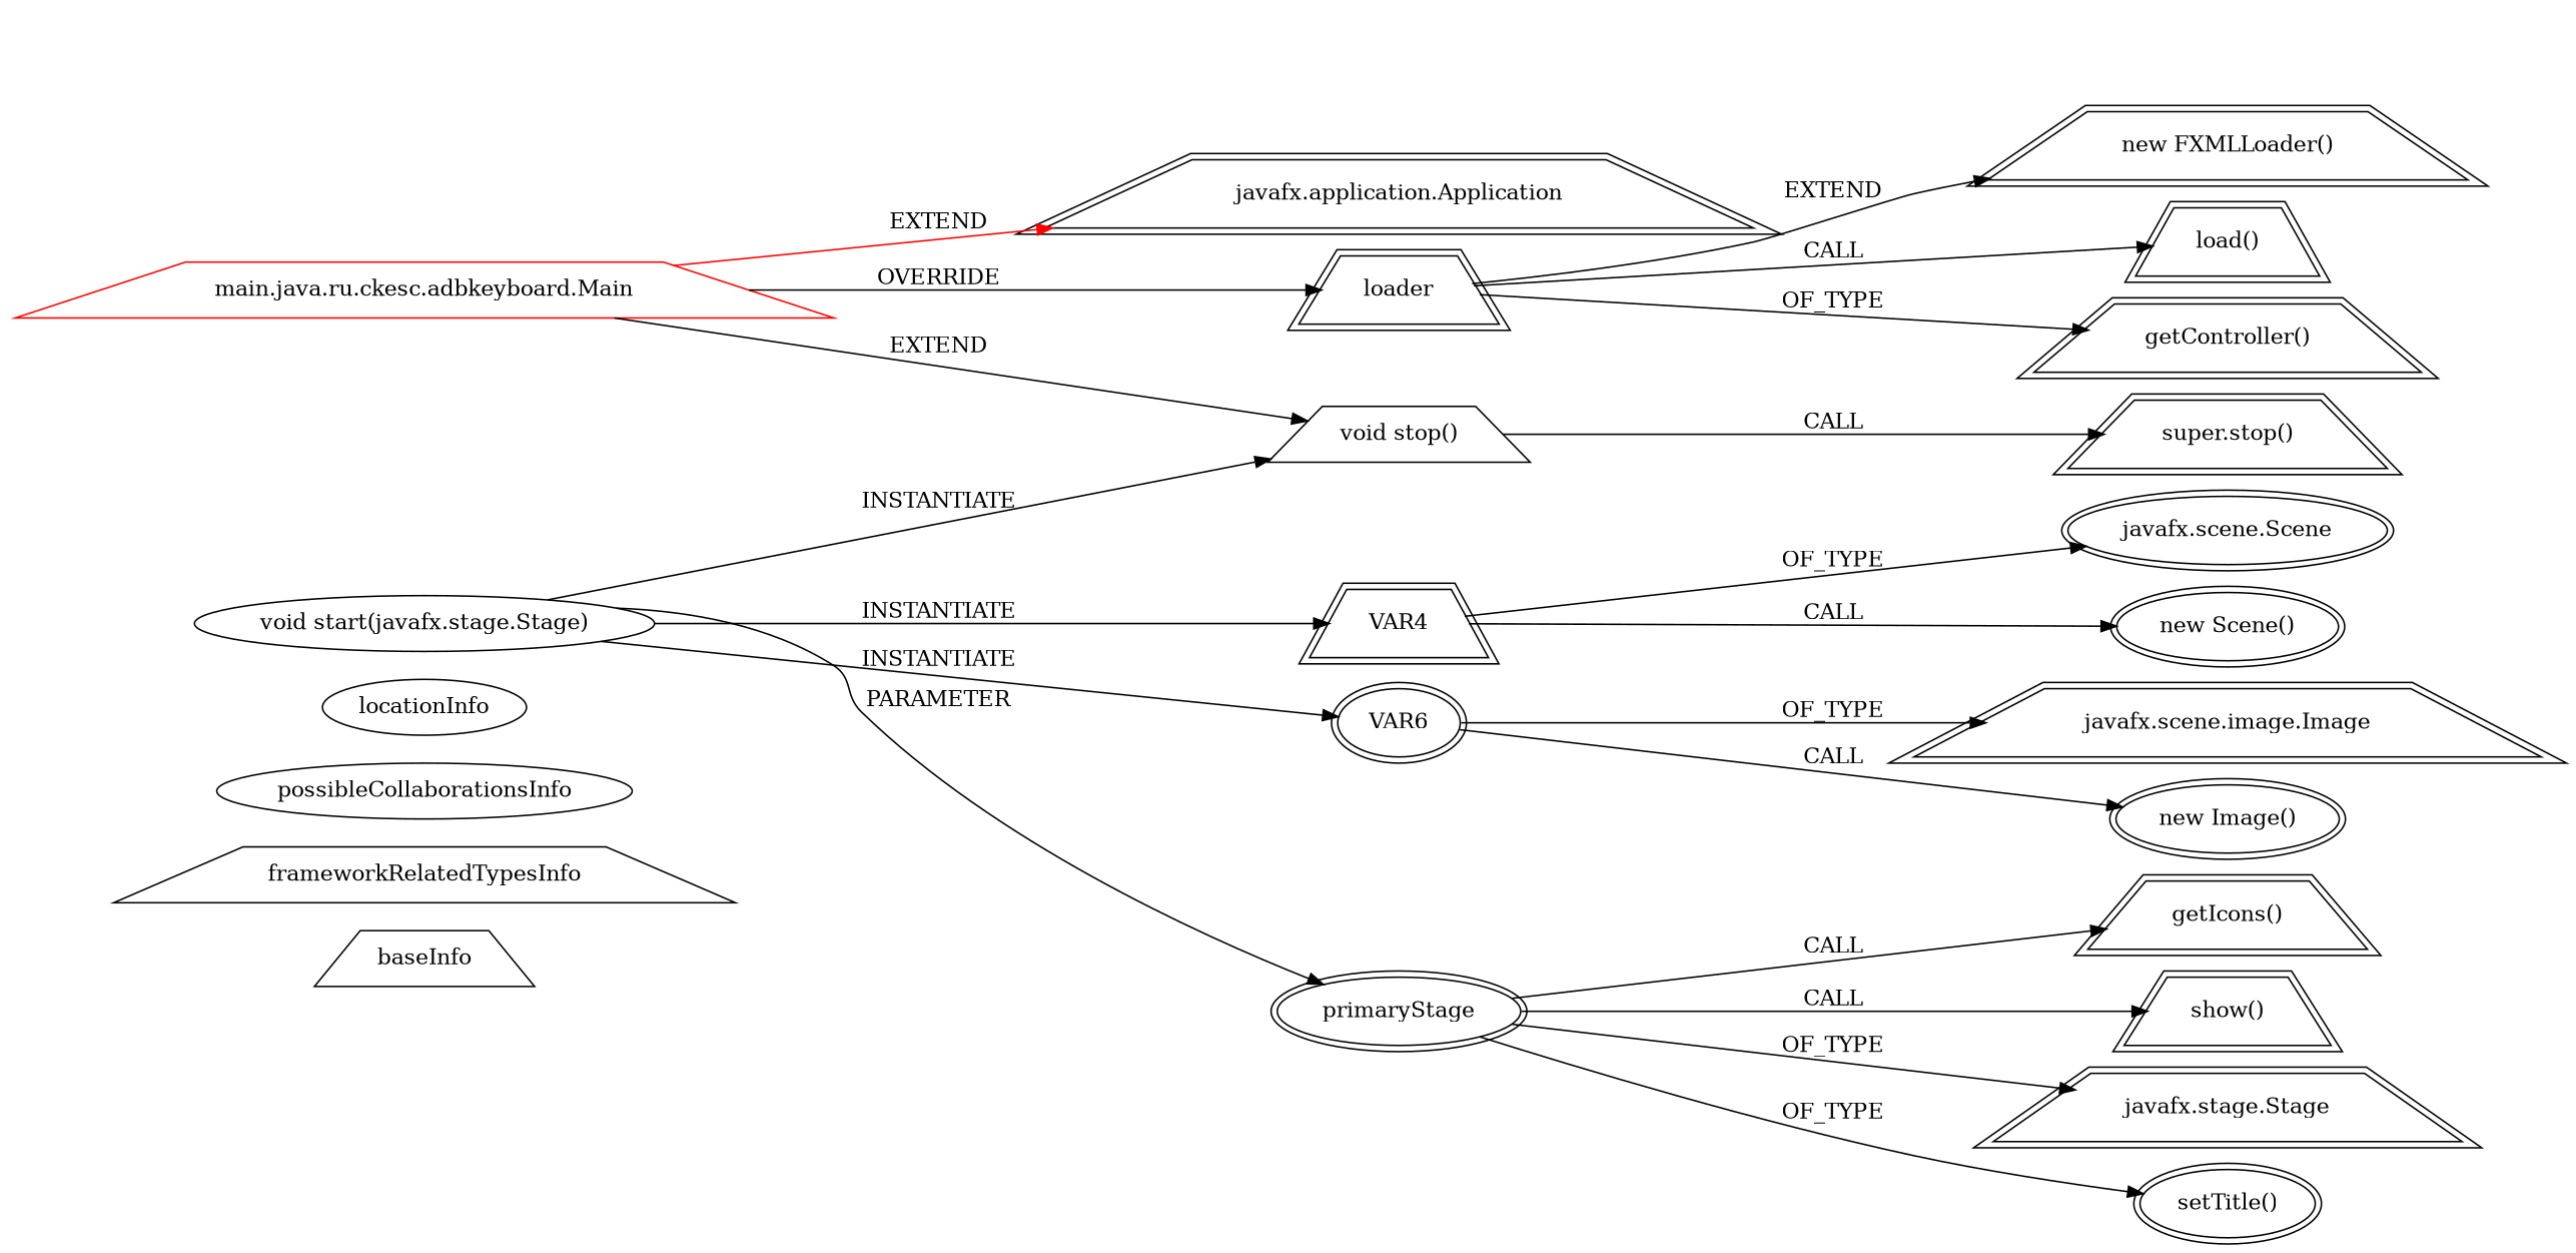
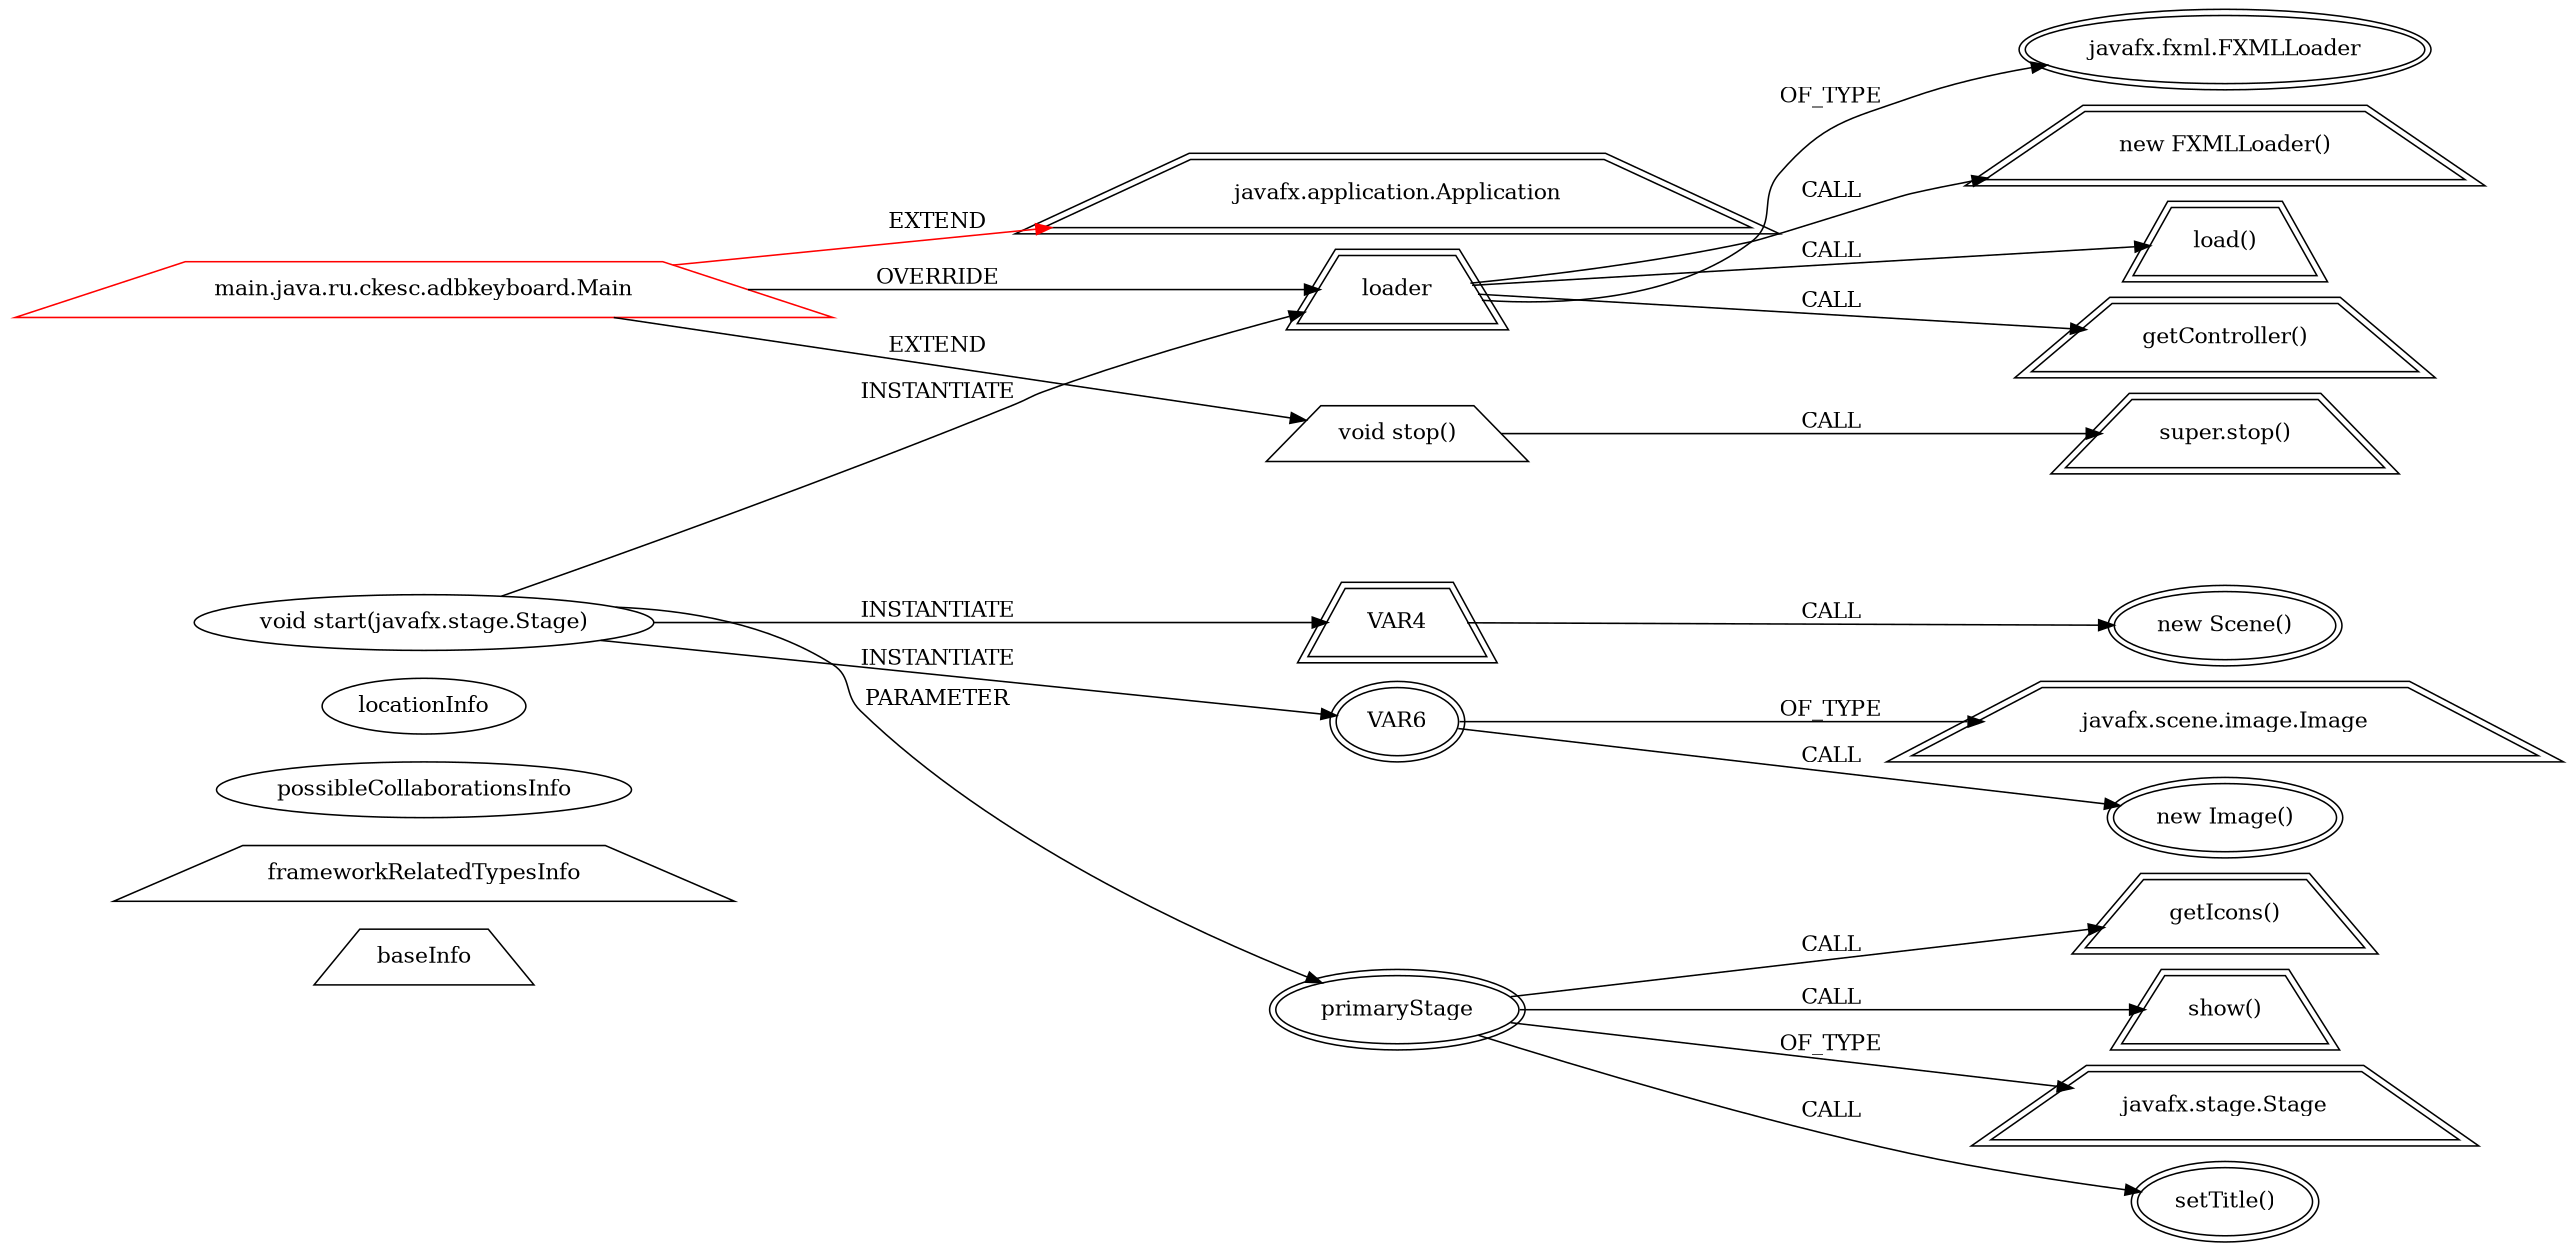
  digraph {
    rankdir=LR
    node [shape=trapezium isFrameworkType=true vertexType=FRAMEWORK_CLASS_TYPE peripheries=2]
    baseInfo [category=extension_graph graphId=2280 isAnonymous=false possibleRelation=false isFrameworkType="" vertexType="" peripheries=""]
    frameworkRelatedTypesInfo [0="javafx.application.Application" isFrameworkType="" vertexType="" peripheries=""]
    possibleCollaborationsInfo [shape=ellipse isFrameworkType="" vertexType="" peripheries=""]
    locationInfo [contextSignature=Main filePath="/ckesc-AdbKeyMonkey/AdbKeyMonkey-master/src/main/java/ru/ckesc/adbkeyboard/Main.java" graphId=2280 projectName="ckesc-AdbKeyMonkey" shape=ellipse isFrameworkType="" vertexType="" peripheries=""]
    n5 [color=red isFrameworkType=false label="main.java.ru.ckesc.adbkeyboard.Main" vertexType=ROOT_CLIENT_CLASS_DECLARATION peripheries=""]
    n6 [label="javafx.application.Application"]
    n7 [isFrameworkType=false label="void stop()" vertexType=OVERRIDING_METHOD_DECLARATION peripheries=""]
    n8 [label=loader vertexType=VARIABLE_EXPRESION]
    n9 [isFrameworkType=false label="void start(javafx.stage.Stage)" shape=ellipse vertexType=OVERRIDING_METHOD_DECLARATION peripheries=""]
    n10 [label=primaryStage shape=ellipse vertexType=PARAMETER_DECLARATION]
    n11 [label=VAR4 vertexType=VARIABLE_EXPRESION]
    n12 [label=VAR6 shape=ellipse vertexType=VARIABLE_EXPRESION]
    n13 [label="super.stop()" vertexType=SUPER_CALL]
    n14 [label="javafx.stage.Stage"]
    n15 [label="setTitle()" shape=ellipse vertexType=INSIDE_CALL]
    n16 [label="getIcons()" vertexType=INSIDE_CALL]
    n17 [label="show()" vertexType=INSIDE_CALL]
+   n18 [label="javafx.fxml.FXMLLoader" shape=ellipse]
    n19 [label="new FXMLLoader()" vertexType=CONSTRUCTOR_CALL]
    n20 [label="load()" vertexType=INSIDE_CALL]
    n21 [label="getController()" vertexType=INSIDE_CALL]
-   n22 [label="javafx.scene.Scene" shape=ellipse]
    n23 [label="new Scene()" shape=ellipse vertexType=CONSTRUCTOR_CALL]
    n24 [label="javafx.scene.image.Image"]
    n25 [label="new Image()" shape=ellipse vertexType=CONSTRUCTOR_CALL]
    n5 -> n6 [color=red label=EXTEND]
    n5 -> n7 [label=EXTEND]
    n5 -> n8 [label=OVERRIDE]
    n7 -> n13 [label=CALL]
-   n8 -> n19 [label=EXTEND]
+   n8 -> n18 [label=OF_TYPE]
+   n8 -> n19 [label=CALL]
    n8 -> n20 [label=CALL]
-   n8 -> n21 [label=OF_TYPE]
-   n9 -> n7 [label=INSTANTIATE]
+   n8 -> n21 [label=CALL]
+   n9 -> n8 [label=INSTANTIATE]
    n9 -> n10 [label=PARAMETER]
    n9 -> n11 [label=INSTANTIATE]
    n9 -> n12 [label=INSTANTIATE]
    n10 -> n14 [label=OF_TYPE]
-   n10 -> n15 [label=OF_TYPE]
+   n10 -> n15 [label=CALL]
    n10 -> n16 [label=CALL]
    n10 -> n17 [label=CALL]
-   n11 -> n22 [label=OF_TYPE]
    n11 -> n23 [label=CALL]
    n12 -> n24 [label=OF_TYPE]
    n12 -> n25 [label=CALL]
  }
